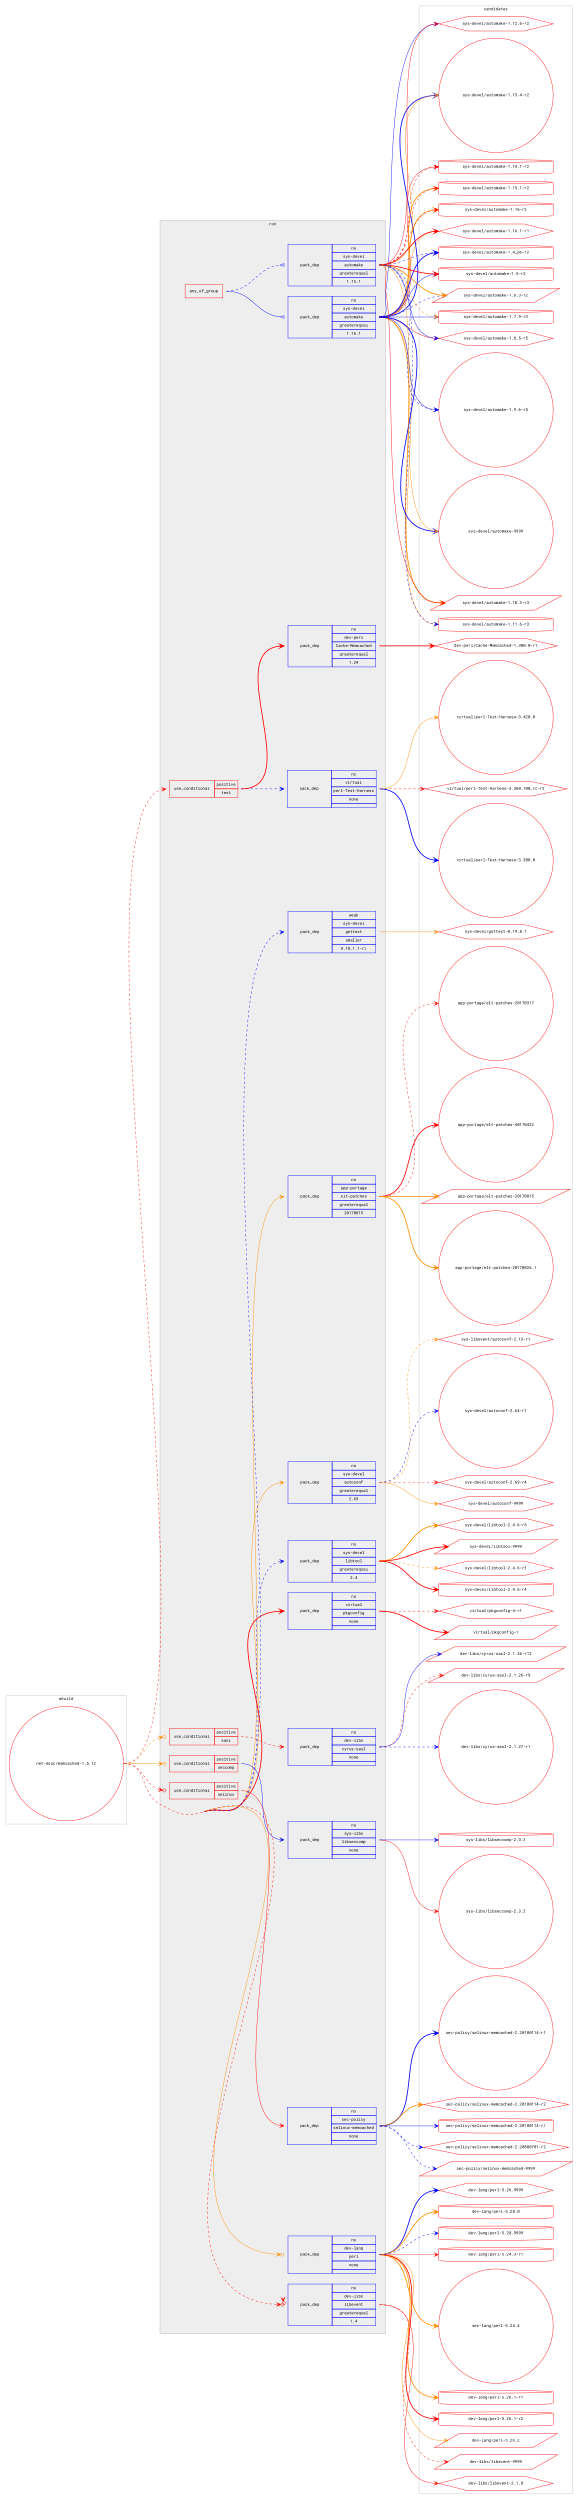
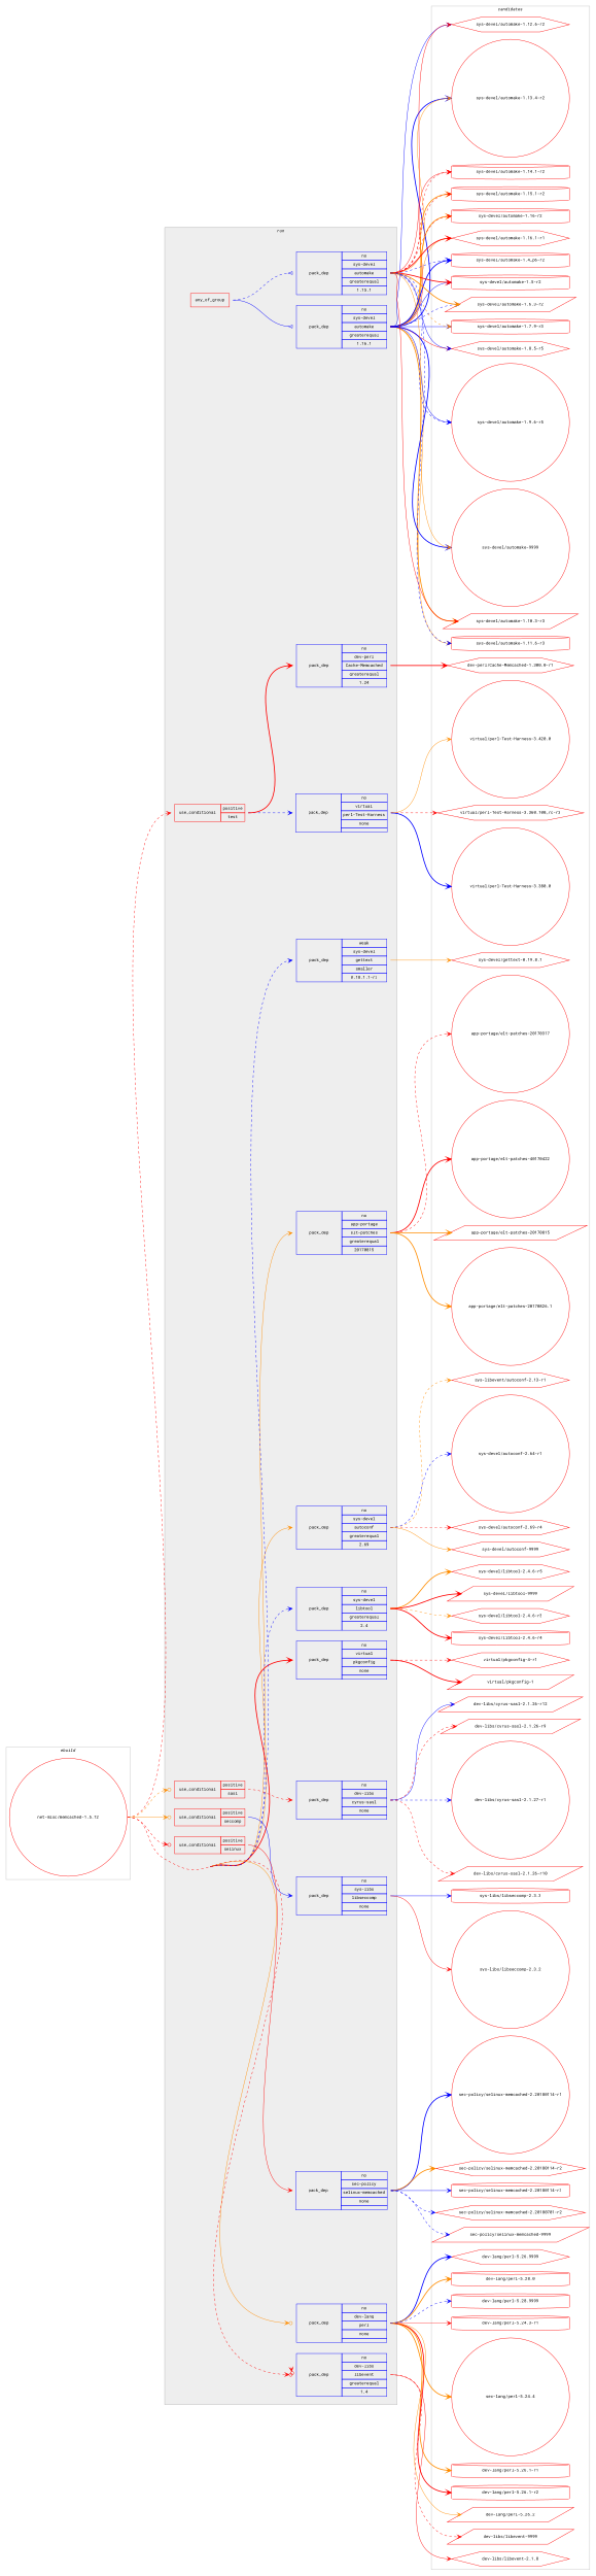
  digraph {
    compound=true
    concentrate=true
    fontname="Roboto Mono"
    fontsize=10
    newrank=true
    rankdir=LR
    ranksep=1.5
    node [color=red fontname="Roboto Mono" fontsize=10 shape=none]
    edge [arrowhead=vee color=red fontname="Roboto Mono" headport=w style=dashed tailport=e weight=100]
    n1 [label="net-misc/memcached-1.5.12" shape=circle width=4]
    n2 [color=blue label=<<TABLE BORDER="0" CELLBORDER="1" CELLSPACING="0" CELLPADDING="4" WIDTH="220"><TR><TD ROWSPAN="6" CELLPADDING="30">pack_dep</TD></TR><TR><TD WIDTH="110">no</TD></TR><TR><TD>sys-devel</TD></TR><TR><TD>automake</TD></TR><TR><TD>greaterequal</TD></TR><TR><TD>1.16.1</TD></TR></TABLE>>]
    n3 [color=blue label=<<TABLE BORDER="0" CELLBORDER="1" CELLSPACING="0" CELLPADDING="4" WIDTH="220"><TR><TD ROWSPAN="6" CELLPADDING="30">pack_dep</TD></TR><TR><TD WIDTH="110">no</TD></TR><TR><TD>sys-devel</TD></TR><TR><TD>automake</TD></TR><TR><TD>greaterequal</TD></TR><TR><TD>1.15.1</TD></TR></TABLE>>]
    n4 [label=<<TABLE BORDER="0" CELLBORDER="1" CELLSPACING="0" CELLPADDING="4"><TR><TD CELLPADDING="10">any_of_group</TD></TR></TABLE>>]
    n5 [color=blue label=<<TABLE BORDER="0" CELLBORDER="1" CELLSPACING="0" CELLPADDING="4" WIDTH="220"><TR><TD ROWSPAN="6" CELLPADDING="30">pack_dep</TD></TR><TR><TD WIDTH="110">no</TD></TR><TR><TD>virtual</TD></TR><TR><TD>perl-Test-Harness</TD></TR><TR><TD>none</TD></TR><TR><TD></TD></TR></TABLE>>]
    n6 [color=blue label=<<TABLE BORDER="0" CELLBORDER="1" CELLSPACING="0" CELLPADDING="4" WIDTH="220"><TR><TD ROWSPAN="6" CELLPADDING="30">pack_dep</TD></TR><TR><TD WIDTH="110">no</TD></TR><TR><TD>dev-perl</TD></TR><TR><TD>Cache-Memcached</TD></TR><TR><TD>greaterequal</TD></TR><TR><TD>1.24</TD></TR></TABLE>>]
    n7 [label=<<TABLE BORDER="0" CELLBORDER="1" CELLSPACING="0" CELLPADDING="4"><TR><TD ROWSPAN="3" CELLPADDING="10">use_conditional</TD></TR><TR><TD>positive</TD></TR><TR><TD>test</TD></TR></TABLE>>]
    n8 [color=blue label=<<TABLE BORDER="0" CELLBORDER="1" CELLSPACING="0" CELLPADDING="4" WIDTH="220"><TR><TD ROWSPAN="6" CELLPADDING="30">pack_dep</TD></TR><TR><TD WIDTH="110">no</TD></TR><TR><TD>app-portage</TD></TR><TR><TD>elt-patches</TD></TR><TR><TD>greaterequal</TD></TR><TR><TD>20170815</TD></TR></TABLE>>]
    n9 [color=blue label=<<TABLE BORDER="0" CELLBORDER="1" CELLSPACING="0" CELLPADDING="4" WIDTH="220"><TR><TD ROWSPAN="6" CELLPADDING="30">pack_dep</TD></TR><TR><TD WIDTH="110">no</TD></TR><TR><TD>sys-devel</TD></TR><TR><TD>autoconf</TD></TR><TR><TD>greaterequal</TD></TR><TR><TD>2.69</TD></TR></TABLE>>]
    n10 [color=blue label=<<TABLE BORDER="0" CELLBORDER="1" CELLSPACING="0" CELLPADDING="4" WIDTH="220"><TR><TD ROWSPAN="6" CELLPADDING="30">pack_dep</TD></TR><TR><TD WIDTH="110">no</TD></TR><TR><TD>sys-devel</TD></TR><TR><TD>libtool</TD></TR><TR><TD>greaterequal</TD></TR><TR><TD>2.4</TD></TR></TABLE>>]
    n11 [color=blue label=<<TABLE BORDER="0" CELLBORDER="1" CELLSPACING="0" CELLPADDING="4" WIDTH="220"><TR><TD ROWSPAN="6" CELLPADDING="30">pack_dep</TD></TR><TR><TD WIDTH="110">no</TD></TR><TR><TD>virtual</TD></TR><TR><TD>pkgconfig</TD></TR><TR><TD>none</TD></TR><TR><TD></TD></TR></TABLE>>]
    n12 [color=blue label=<<TABLE BORDER="0" CELLBORDER="1" CELLSPACING="0" CELLPADDING="4" WIDTH="220"><TR><TD ROWSPAN="6" CELLPADDING="30">pack_dep</TD></TR><TR><TD WIDTH="110">weak</TD></TR><TR><TD>sys-devel</TD></TR><TR><TD>gettext</TD></TR><TR><TD>smaller</TD></TR><TR><TD>0.18.1.1-r3</TD></TR></TABLE>>]
    n13 [color=blue label=<<TABLE BORDER="0" CELLBORDER="1" CELLSPACING="0" CELLPADDING="4" WIDTH="220"><TR><TD ROWSPAN="6" CELLPADDING="30">pack_dep</TD></TR><TR><TD WIDTH="110">no</TD></TR><TR><TD>dev-libs</TD></TR><TR><TD>cyrus-sasl</TD></TR><TR><TD>none</TD></TR><TR><TD></TD></TR></TABLE>>]
    n14 [label=<<TABLE BORDER="0" CELLBORDER="1" CELLSPACING="0" CELLPADDING="4"><TR><TD ROWSPAN="3" CELLPADDING="10">use_conditional</TD></TR><TR><TD>positive</TD></TR><TR><TD>sasl</TD></TR></TABLE>>]
    n15 [color=blue label=<<TABLE BORDER="0" CELLBORDER="1" CELLSPACING="0" CELLPADDING="4" WIDTH="220"><TR><TD ROWSPAN="6" CELLPADDING="30">pack_dep</TD></TR><TR><TD WIDTH="110">no</TD></TR><TR><TD>sys-libs</TD></TR><TR><TD>libseccomp</TD></TR><TR><TD>none</TD></TR><TR><TD></TD></TR></TABLE>>]
    n16 [label=<<TABLE BORDER="0" CELLBORDER="1" CELLSPACING="0" CELLPADDING="4"><TR><TD ROWSPAN="3" CELLPADDING="10">use_conditional</TD></TR><TR><TD>positive</TD></TR><TR><TD>seccomp</TD></TR></TABLE>>]
    n17 [color=blue label=<<TABLE BORDER="0" CELLBORDER="1" CELLSPACING="0" CELLPADDING="4" WIDTH="220"><TR><TD ROWSPAN="6" CELLPADDING="30">pack_dep</TD></TR><TR><TD WIDTH="110">no</TD></TR><TR><TD>sec-policy</TD></TR><TR><TD>selinux-memcached</TD></TR><TR><TD>none</TD></TR><TR><TD></TD></TR></TABLE>>]
    n18 [label=<<TABLE BORDER="0" CELLBORDER="1" CELLSPACING="0" CELLPADDING="4"><TR><TD ROWSPAN="3" CELLPADDING="10">use_conditional</TD></TR><TR><TD>positive</TD></TR><TR><TD>selinux</TD></TR></TABLE>>]
    n19 [color=blue label=<<TABLE BORDER="0" CELLBORDER="1" CELLSPACING="0" CELLPADDING="4" WIDTH="220"><TR><TD ROWSPAN="6" CELLPADDING="30">pack_dep</TD></TR><TR><TD WIDTH="110">no</TD></TR><TR><TD>dev-lang</TD></TR><TR><TD>perl</TD></TR><TR><TD>none</TD></TR><TR><TD></TD></TR></TABLE>>]
    n20 [color=blue label=<<TABLE BORDER="0" CELLBORDER="1" CELLSPACING="0" CELLPADDING="4" WIDTH="220"><TR><TD ROWSPAN="6" CELLPADDING="30">pack_dep</TD></TR><TR><TD WIDTH="110">no</TD></TR><TR><TD>dev-libs</TD></TR><TR><TD>libevent</TD></TR><TR><TD>greaterequal</TD></TR><TR><TD>1.4</TD></TR></TABLE>>]
    n21 [label="sys-devel/automake-1.10.3-r3" shape=parallelogram width=4]
    n22 [label="sys-devel/automake-1.11.6-r3" shape=cylinder width=4]
    n23 [label="sys-devel/automake-1.12.6-r2" shape=hexagon width=4]
    n24 [label="sys-devel/automake-1.13.4-r2" shape=circle width=4]
    n25 [label="sys-devel/automake-1.14.1-r2" shape=cylinder width=4]
    n26 [label="sys-devel/automake-1.15.1-r2" shape=cylinder width=4]
    n27 [label="sys-devel/automake-1.16-r2" shape=cylinder width=4]
    n28 [label="sys-devel/automake-1.16.1-r1" shape=hexagon width=4]
    n29 [label="sys-devel/automake-1.4_p6-r2" shape=cylinder width=4]
    n30 [label="sys-devel/automake-1.5-r2" shape=cylinder width=4]
    n31 [label="sys-devel/automake-1.6.3-r2" shape=parallelogram width=4]
    n32 [label="sys-devel/automake-1.7.9-r3" shape=cylinder width=4]
    n33 [label="sys-devel/automake-1.8.5-r5" shape=hexagon width=4]
    n34 [label="sys-devel/automake-1.9.6-r5" shape=circle width=4]
    n35 [label="sys-devel/automake-9999" shape=circle width=4]
    n36 [label="virtual/perl-Test-Harness-3.360.100_rc-r3" shape=hexagon width=4]
    n37 [label="virtual/perl-Test-Harness-3.380.0" shape=circle width=4]
    n38 [label="virtual/perl-Test-Harness-3.420.0" shape=circle width=4]
    n39 [label="dev-perl/Cache-Memcached-1.300.0-r1" shape=hexagon width=4]
    n40 [label="app-portage/elt-patches-20170317" shape=circle width=4]
    n41 [label="app-portage/elt-patches-40170422" shape=circle width=4]
    n42 [label="app-portage/elt-patches-20170815" shape=parallelogram width=4]
    n43 [label="app-portage/elt-patches-20170826.1" shape=circle width=4]
    n44 [label="sys-libevent/autoconf-2.13-r1" shape=hexagon width=4]
    n45 [label="sys-devel/autoconf-2.64-r1" shape=circle width=4]
    n46 [label="sys-devel/autoconf-2.69-r4" shape=hexagon width=4]
    n47 [label="sys-devel/autoconf-9999" shape=hexagon width=4]
    n48 [label="sys-devel/libtool-2.4.6-r3" shape=hexagon width=4]
    n49 [label="sys-devel/libtool-2.4.6-r4" shape=cylinder width=4]
    n50 [label="sys-devel/libtool-2.4.6-r5" shape=hexagon width=4]
    n51 [label="sys-devel/libtool-9999" shape=parallelogram width=4]
    n52 [label="virtual/pkgconfig-4-r1" shape=hexagon width=4]
    n53 [label="virtual/pkgconfig-1" shape=parallelogram width=4]
    n54 [label="sys-devel/gettext-0.19.8.1" shape=hexagon width=4]
+   n55 [label="dev-libs/cyrus-sasl-2.1.26-r10" shape=parallelogram width=4]
    n56 [label="dev-libs/cyrus-sasl-2.1.26-r12" shape=parallelogram width=4]
    n57 [label="dev-libs/cyrus-sasl-2.1.26-r9" shape=parallelogram width=4]
    n58 [label="dev-libs/cyrus-sasl-2.1.27-r1" shape=circle width=4]
    n59 [label="sys-libs/libseccomp-2.3.2" shape=circle width=4]
    n60 [label="sys-libs/libseccomp-2.3.3" shape=cylinder width=4]
    n61 [label="sec-policy/selinux-memcached-2.20180114-r1" shape=circle width=4]
    n62 [label="sec-policy/selinux-memcached-2.20180114-r2" shape=hexagon width=4]
    n63 [label="sec-policy/selinux-memcached-2.20180114-r3" shape=cylinder width=4]
-   n64 [label="sec-policy/selinux-memcached-2.20880701-r2" shape=hexagon width=4]
+   n64 [label="sec-policy/selinux-memcached-2.20180701-r2" shape=hexagon width=4]
    n65 [label="sec-policy/selinux-memcached-9999" shape=parallelogram width=4]
    n66 [label="dev-lang/perl-5.24.3-r1" shape=cylinder width=4]
    n67 [label="sec-lang/perl-5.24.4" shape=circle width=4]
    n68 [label="dev-lang/perl-5.26.1-r1" shape=cylinder width=4]
    n69 [label="dev-lang/perl-5.26.1-r2" shape=cylinder width=4]
    n70 [label="dev-lang/perl-5.26.2" shape=parallelogram width=4]
    n71 [label="dev-lang/perl-5.26.9999" shape=hexagon width=4]
    n72 [label="dev-lang/perl-5.28.0" shape=cylinder width=4]
    n73 [label="dev-lang/perl-5.28.9999" shape=cylinder width=4]
    n74 [label="dev-libs/libevent-2.1.8" shape=hexagon width=4]
    n75 [label="dev-libs/libevent-9999" shape=parallelogram width=4]
    subgraph cluster_1 {
      color=gray
      label=<<i>ebuild</i>>
      rank=same
      n1
    }
    subgraph cluster_2 {
      color=gray
      label=<<i>dependencies</i>>
      subgraph cluster_3 {
        color=gray
        fillcolor="#eeeeee"
        label=<<i>compile</i>>
        style=filled
        subgraph sub_4 {
          color=gray
          fillcolor="#eeeeee"
          label=<<i>compile</i>>
          style=filled
          n4
          subgraph sub_5 {
            color=gray
            fillcolor="#eeeeee"
            label=<<i>compile</i>>
            style=filled
            n2
          }
          subgraph sub_6 {
            color=gray
            fillcolor="#eeeeee"
            label=<<i>compile</i>>
            style=filled
            n3
          }
        }
        subgraph sub_7 {
          color=gray
          fillcolor="#eeeeee"
          label=<<i>compile</i>>
          style=filled
          n7
          subgraph sub_8 {
            color=gray
            fillcolor="#eeeeee"
            label=<<i>compile</i>>
            style=filled
            n5
          }
          subgraph sub_9 {
            color=gray
            fillcolor="#eeeeee"
            label=<<i>compile</i>>
            style=filled
            n6
          }
        }
        subgraph sub_10 {
          color=gray
          fillcolor="#eeeeee"
          label=<<i>compile</i>>
          style=filled
          n8
        }
        subgraph sub_11 {
          color=gray
          fillcolor="#eeeeee"
          label=<<i>compile</i>>
          style=filled
          n9
        }
        subgraph sub_12 {
          color=gray
          fillcolor="#eeeeee"
          label=<<i>compile</i>>
          style=filled
          n10
        }
        subgraph sub_13 {
          color=gray
          fillcolor="#eeeeee"
          label=<<i>compile</i>>
          style=filled
          n11
        }
        subgraph sub_14 {
          color=gray
          fillcolor="#eeeeee"
          label=<<i>compile</i>>
          style=filled
          n12
        }
      }
      subgraph cluster_15 {
        color=gray
        fillcolor="#eeeeee"
        label=<<i>compile and run</i>>
        style=filled
        subgraph sub_16 {
          color=gray
          fillcolor="#eeeeee"
          label=<<i>compile and run</i>>
          style=filled
          n14
          subgraph sub_17 {
            color=gray
            fillcolor="#eeeeee"
            label=<<i>compile and run</i>>
            style=filled
            n13
          }
        }
        subgraph sub_18 {
          color=gray
          fillcolor="#eeeeee"
          label=<<i>compile and run</i>>
          style=filled
          n16
          subgraph sub_19 {
            color=gray
            fillcolor="#eeeeee"
            label=<<i>compile and run</i>>
            style=filled
            n15
          }
        }
        subgraph sub_20 {
          color=gray
          fillcolor="#eeeeee"
          label=<<i>compile and run</i>>
          style=filled
          n18
          subgraph sub_21 {
            color=gray
            fillcolor="#eeeeee"
            label=<<i>compile and run</i>>
            style=filled
            n17
          }
        }
        subgraph sub_22 {
          color=gray
          fillcolor="#eeeeee"
          label=<<i>compile and run</i>>
          style=filled
          n19
        }
        subgraph sub_23 {
          color=gray
          fillcolor="#eeeeee"
          label=<<i>compile and run</i>>
          style=filled
          n20
        }
      }
      subgraph cluster_24 {
        color=gray
        fillcolor="#eeeeee"
        label=<<i>run</i>>
        style=filled
      }
    }
    subgraph cluster_25 {
      color=gray
      label=<<i>candidates</i>>
      rank=same
      subgraph sub_26 {
        color=black
        label=<<i>candidates</i>>
        nodesep=1
        rank=same
        n21
        n22
        n23
        n24
        n25
        n26
        n27
        n28
        n29
        n30
        n31
        n32
        n33
        n34
        n35
      }
      subgraph sub_27 {
        color=black
        label=<<i>candidates</i>>
        nodesep=1
        rank=same
        n21
        n22
        n23
        n24
        n25
        n26
        n27
        n28
        n29
        n30
        n31
        n32
        n33
        n34
        n35
      }
      subgraph sub_28 {
        color=black
        label=<<i>candidates</i>>
        nodesep=1
        rank=same
        n36
        n37
        n38
      }
      subgraph sub_29 {
        color=black
        label=<<i>candidates</i>>
        nodesep=1
        rank=same
        n39
      }
      subgraph sub_30 {
        color=black
        label=<<i>candidates</i>>
        nodesep=1
        rank=same
        n40
        n41
        n42
        n43
      }
      subgraph sub_31 {
        color=black
        label=<<i>candidates</i>>
        nodesep=1
        rank=same
        n44
        n45
        n46
        n47
      }
      subgraph sub_32 {
        color=black
        label=<<i>candidates</i>>
        nodesep=1
        rank=same
        n48
        n49
        n50
        n51
      }
      subgraph sub_33 {
        color=black
        label=<<i>candidates</i>>
        nodesep=1
        rank=same
        n52
        n53
      }
      subgraph sub_34 {
        color=black
        label=<<i>candidates</i>>
        nodesep=1
        rank=same
        n54
      }
      subgraph sub_35 {
        color=black
        label=<<i>candidates</i>>
        nodesep=1
        rank=same
+       n55
        n56
        n57
        n58
      }
      subgraph sub_36 {
        color=black
        label=<<i>candidates</i>>
        nodesep=1
        rank=same
        n59
        n60
      }
      subgraph sub_37 {
        color=black
        label=<<i>candidates</i>>
        nodesep=1
        rank=same
        n61
        n62
        n63
        n64
        n65
      }
      subgraph sub_38 {
        color=black
        label=<<i>candidates</i>>
        nodesep=1
        rank=same
        n66
        n67
        n68
        n69
        n70
        n71
        n72
        n73
      }
      subgraph sub_39 {
        color=black
        label=<<i>candidates</i>>
        nodesep=1
        rank=same
        n74
        n75
      }
    }
    n1 -> n7 [weight=20]
    n1 -> n8 [color=darkorange style=solid weight=20]
    n1 -> n9 [color=darkorange style=solid weight=20]
    n1 -> n10 [color=blue weight=20]
    n1 -> n11 [style=bold weight=20]
    n1 -> n12 [color=blue weight=20]
    n1 -> n14 [arrowhead=odotvee color=darkorange weight=20]
    n1 -> n16 [arrowhead=odotvee color=darkorange style=solid weight=20]
    n1 -> n18 [arrowhead=odotvee weight=20]
    n1 -> n19 [arrowhead=odotvee color=darkorange style=solid weight=20]
    n1 -> n20 [arrowhead=odotvee weight=20]
    n2 -> n21 [color=darkorange style=bold]
    n2 -> n22 [color=darkorange style=solid]
    n2 -> n23 [color=blue style=solid]
    n2 -> n24 [color=blue style=bold]
    n2 -> n25 [style=solid]
    n2 -> n26 [color=darkorange style=bold]
    n2 -> n27 [color=darkorange style=bold]
    n2 -> n28 [color=darkorange style=solid]
    n2 -> n29 [color=blue style=bold]
    n2 -> n30 [color=blue style=solid]
    n2 -> n31 [color=blue]
    n2 -> n32 [color=blue style=solid]
    n2 -> n33 [style=solid]
    n2 -> n34 [color=blue style=solid]
    n2 -> n35 [color=blue style=bold]
    n3 -> n21 [style=solid]
    n3 -> n22 [color=blue]
    n3 -> n23 [style=solid]
    n3 -> n24 [color=darkorange style=solid]
    n3 -> n25
    n3 -> n26
    n3 -> n27
    n3 -> n28 [style=bold]
    n3 -> n29 [color=blue]
    n3 -> n30 [style=bold]
    n3 -> n31 [color=darkorange style=bold]
    n3 -> n32 [color=darkorange]
    n3 -> n33 [color=blue style=solid]
    n3 -> n34 [color=blue]
    n3 -> n35 [color=darkorange style=solid]
    n4 -> n2 [arrowhead=oinv color=blue style=solid weight=20]
    n4 -> n3 [arrowhead=oinv color=blue weight=20]
    n5 -> n36
    n5 -> n37 [color=blue style=bold]
    n5 -> n38 [color=darkorange style=solid]
    n6 -> n39 [style=bold]
    n7 -> n5 [color=blue weight=20]
    n7 -> n6 [style=bold weight=20]
    n8 -> n40
    n8 -> n41 [style=bold]
    n8 -> n42 [color=darkorange style=bold]
    n8 -> n43 [color=darkorange style=bold]
    n9 -> n44 [color=darkorange]
    n9 -> n45 [color=blue]
    n9 -> n46
    n9 -> n47 [color=darkorange style=solid]
    n10 -> n48 [color=darkorange]
    n10 -> n49 [style=bold]
    n10 -> n50 [color=darkorange style=bold]
    n10 -> n51 [style=bold]
    n11 -> n52
    n11 -> n53 [style=bold]
    n12 -> n54 [color=darkorange style=solid]
+   n13 -> n55
    n13 -> n56 [color=blue style=solid]
    n13 -> n57
    n13 -> n58 [color=blue]
    n14 -> n13 [weight=20]
    n15 -> n59 [style=solid]
    n15 -> n60 [color=blue style=solid]
    n16 -> n15 [color=blue style=solid weight=20]
    n17 -> n61 [color=blue style=bold]
    n17 -> n62 [color=darkorange style=bold]
    n17 -> n63 [color=blue style=solid]
    n17 -> n64 [color=blue]
    n17 -> n65 [color=blue]
    n18 -> n17 [style=solid weight=20]
    n19 -> n66 [style=solid]
    n19 -> n67 [color=darkorange style=bold]
    n19 -> n68 [color=darkorange style=bold]
    n19 -> n69 [style=bold]
    n19 -> n70 [color=darkorange style=solid]
    n19 -> n71 [color=blue style=bold]
    n19 -> n72 [color=darkorange style=bold]
    n19 -> n73 [color=blue]
    n20 -> n74 [style=solid]
    n20 -> n75
  }
